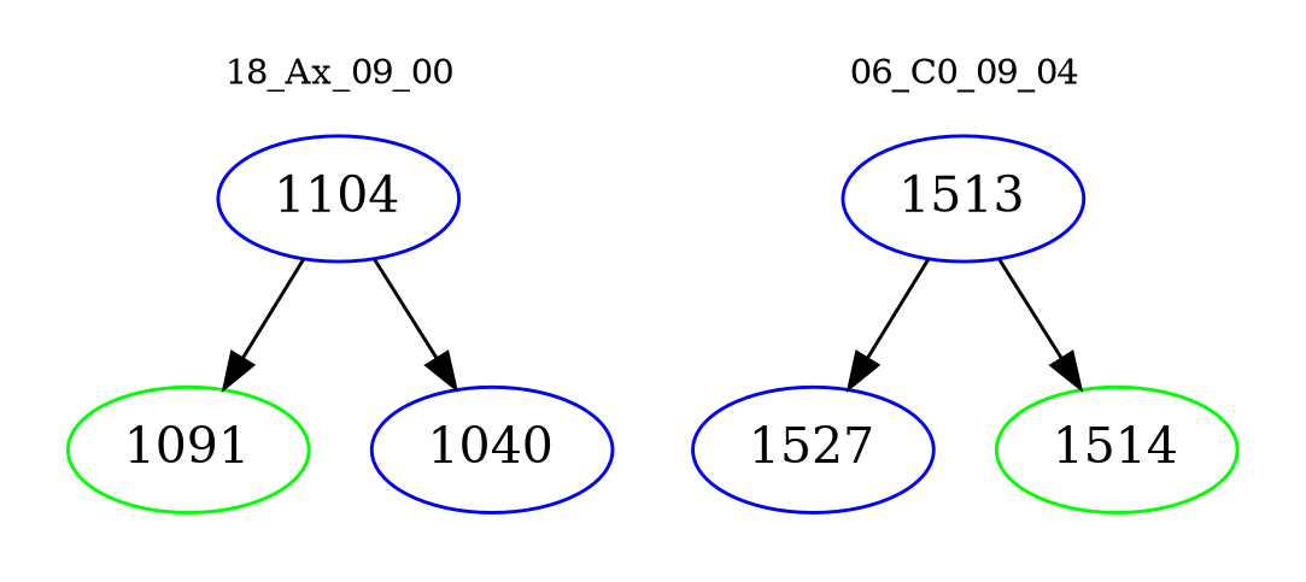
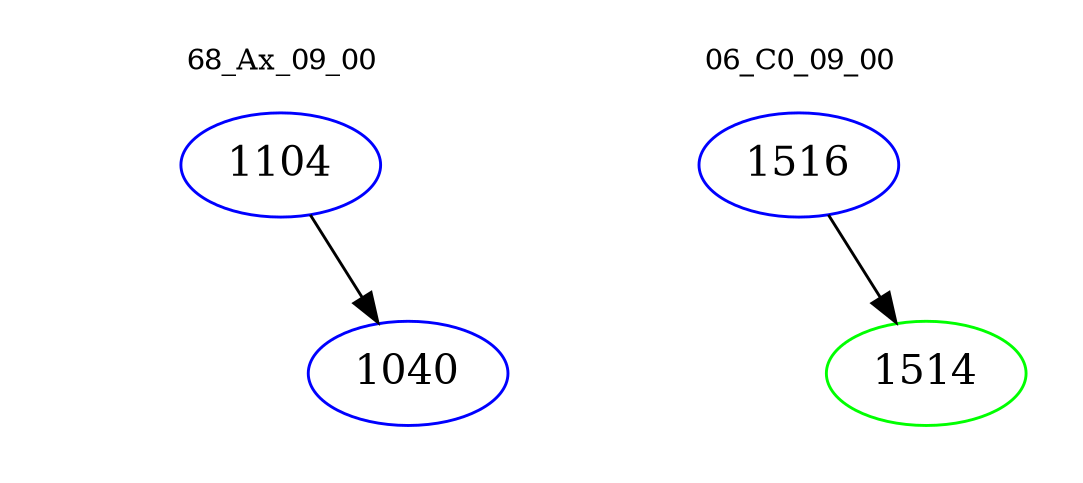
  digraph {
    node [color=blue]
    edge [color=black]
    n1 [label=1104]
-   n2 [color=green label=1091]
    n3 [label=1040]
-   n4 [label=1513]
-   n5 [label=1527]
+   n4 [label=1516]
    n6 [color=green label=1514]
    subgraph cluster_1 {
      color=white
      fontsize=10
-     label="18_Ax_09_00"
+     label="68_Ax_09_00"
      n1
-     n2
      n3
    }
    subgraph cluster_2 {
      color=white
      fontsize=10
-     label="06_C0_09_04"
+     label="06_C0_09_00"
      n4
-     n5
      n6
    }
-   n1 -> n2
    n1 -> n3
-   n4 -> n5
    n4 -> n6
  }
